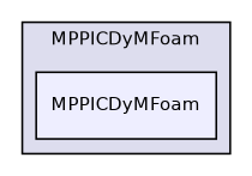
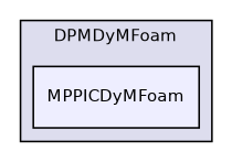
  digraph {
    compound=true
    n1 [fillcolor="#eeeeff" fontname=Helvetica fontsize=10 label=MPPICDyMFoam pencolor=black shape=box style=filled]
    subgraph cluster_1 {
      bgcolor="#ddddee"
      fontname=Helvetica
      fontsize=10
-     label=MPPICDyMFoam
+     label=DPMDyMFoam
      pencolor=black
      n1
    }
  }
